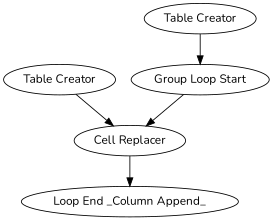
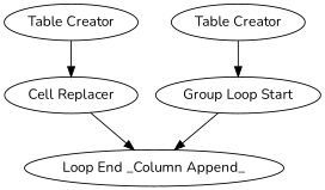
  digraph {
    fontname=Nunito
    rankdir=TB
    node [fontname=Nunito]
    edge [fontname=Nunito]
    n1 [label="Table Creator"]
    n2 [label="Cell Replacer"]
    n3 [label="Loop End _Column Append_"]
    n4 [label="Group Loop Start"]
    n5 [label="Table Creator"]
    n1 -> n2
    n2 -> n3
-   n4 -> n2
+   n4 -> n3
    n5 -> n4
  }
